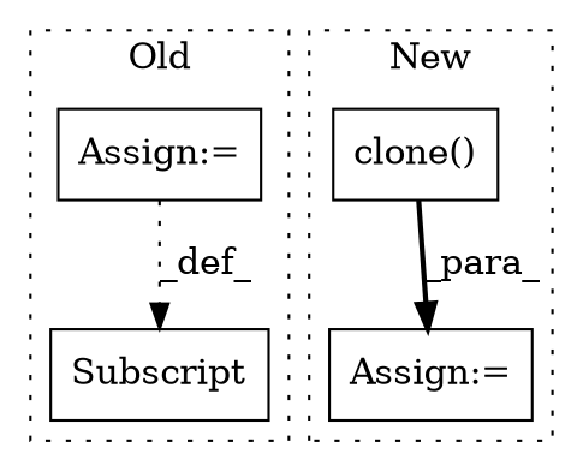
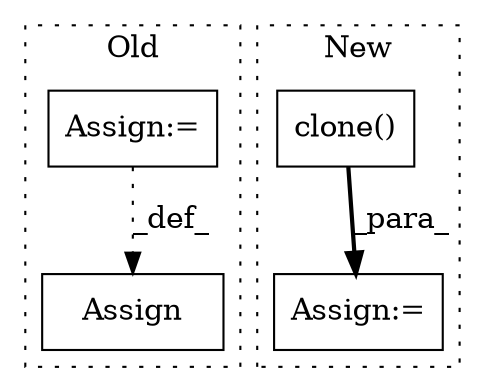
  digraph {
    node [a=68 l=3 shape=box]
-   n1 [a=63 l="28,0" label=Subscript s="5519,0"]
+   n1 [a=63 l="28,0" label=Assign s="5519,0"]
    n2 [label="Assign:=" s=5547]
    n3 [a=75 l=12 label="clone()" s=5227]
    n4 [label="Assign:=" s=5978]
    subgraph cluster_1 {
      label=Old
      style=dotted
      n1
      n2
    }
    subgraph cluster_2 {
      label=New
      style=dotted
      n3
      n4
    }
    n2 -> n1 [label=_def_ style=dotted]
    n3 -> n4 [label=_para_ style=bold]
  }
